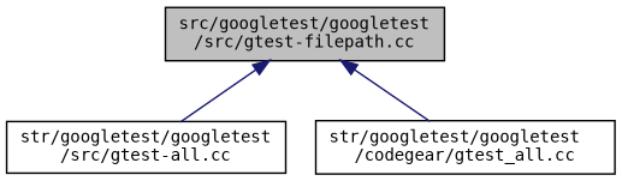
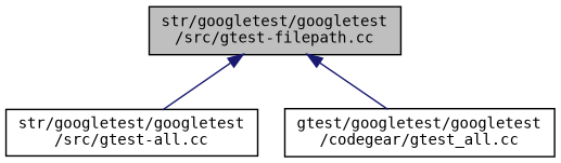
  digraph {
    fontname="DejaVu Sans Mono"
    node [color=black fillcolor=white fontname="DejaVu Sans Mono" fontsize=10 shape=record style=filled]
    edge [color=midnightblue dir=back fontname="DejaVu Sans Mono" fontsize=10 labelfontname=Helvetica labelfontsize=10 style=solid]
-   n1 [fillcolor=grey75 fontcolor=black height=0.2 label="src/googletest/googletest\l/src/gtest-filepath.cc" width=0.4]
+   n1 [fillcolor=grey75 fontcolor=black height=0.2 label="str/googletest/googletest\l/src/gtest-filepath.cc" width=0.4]
    n2 [height=0.2 label="str/googletest/googletest\l/src/gtest-all.cc" width=0.4]
-   n3 [height=0.2 label="str/googletest/googletest\l/codegear/gtest_all.cc" width=0.4]
+   n3 [height=0.2 label="gtest/googletest/googletest\l/codegear/gtest_all.cc" width=0.4]
    n1 -> n2
    n1 -> n3
  }
